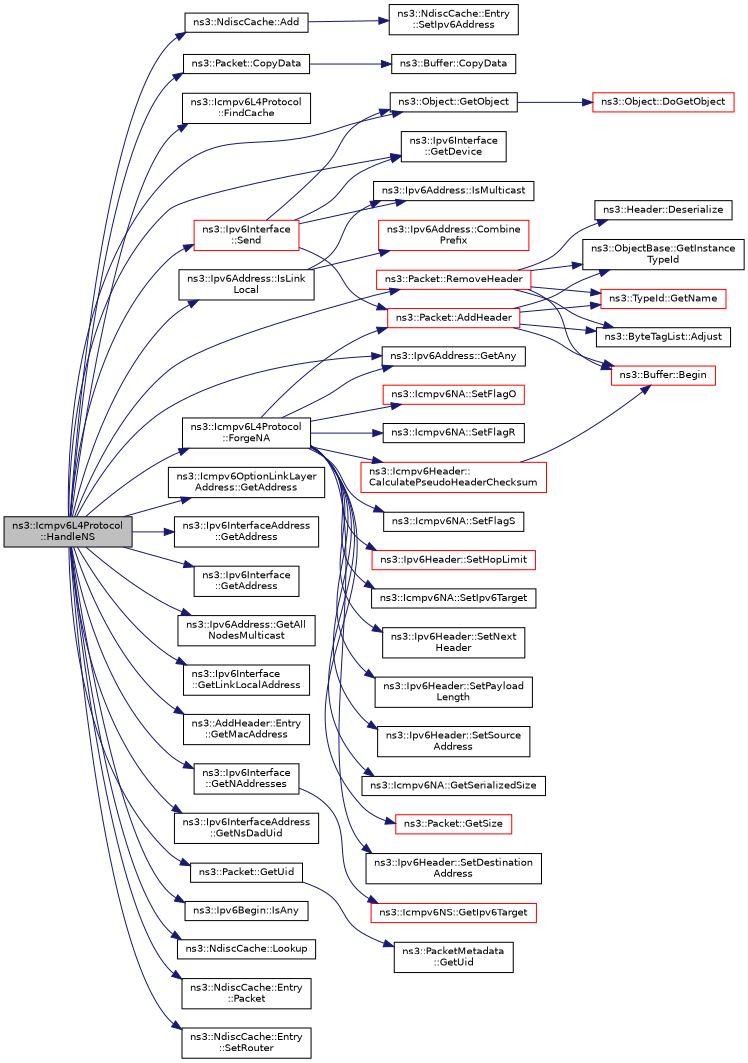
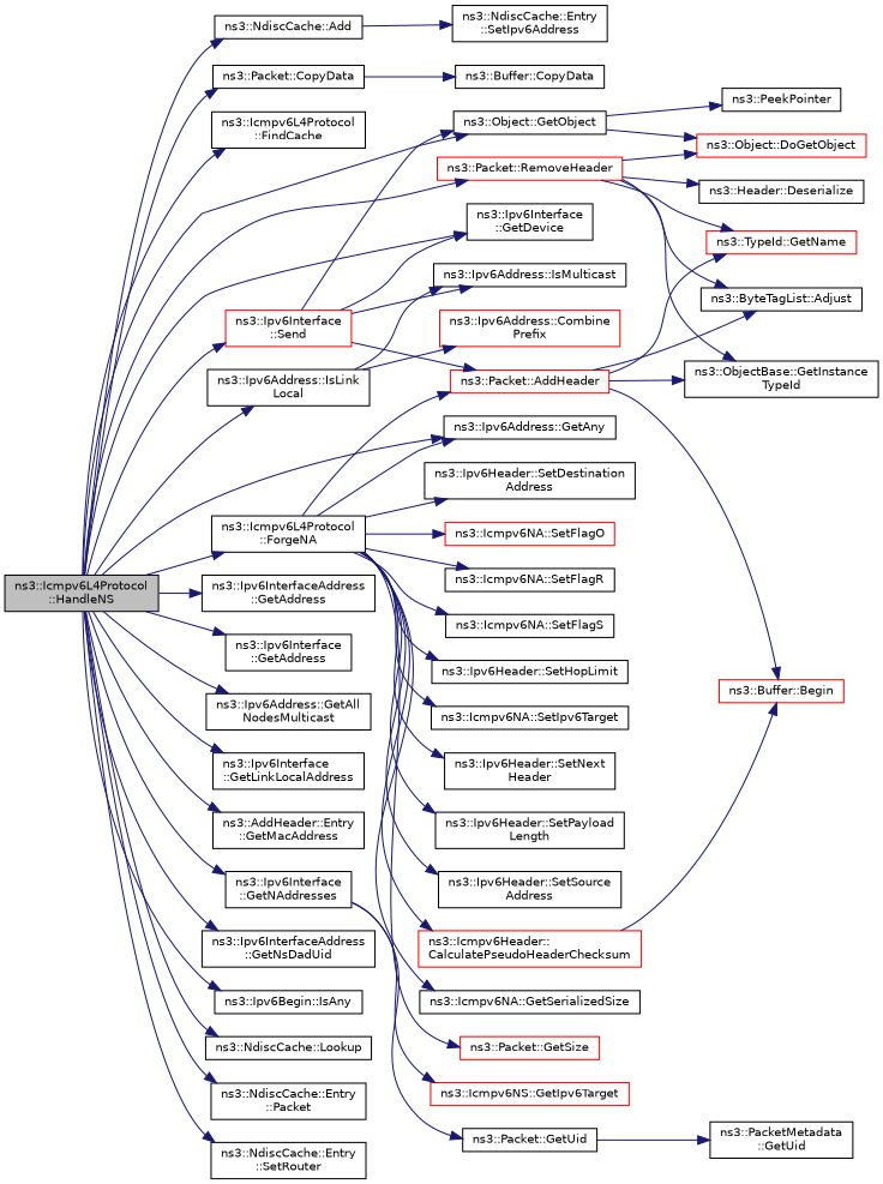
  digraph {
    rankdir=LR
    node [color=black fillcolor=white fontname=Helvetica fontsize=10 shape=record style=filled]
    edge [color=midnightblue fontname=Helvetica fontsize=10 labelfontname=Helvetica labelfontsize=10 style=solid]
    n1 [fillcolor=grey75 fontcolor=black height=0.2 label="ns3::Icmpv6L4Protocol\l::HandleNS" width=0.4]
    n2 [height=0.2 label="ns3::NdiscCache::Add" width=0.4]
    n3 [height=0.2 label="ns3::Packet::CopyData" width=0.4]
    n4 [height=0.2 label="ns3::Icmpv6L4Protocol\l::FindCache" width=0.4]
    n5 [height=0.2 label="ns3::Icmpv6L4Protocol\l::ForgeNA" width=0.4]
    n6 [height=0.2 label="ns3::Ipv6Address::GetAny" width=0.4]
-   n7 [height=0.2 label="ns3::Icmpv6OptionLinkLayer\lAddress::GetAddress" width=0.4]
    n8 [height=0.2 label="ns3::Ipv6InterfaceAddress\l::GetAddress" width=0.4]
    n9 [height=0.2 label="ns3::Ipv6Interface\l::GetAddress" width=0.4]
    n10 [height=0.2 label="ns3::Ipv6Address::GetAll\lNodesMulticast" width=0.4]
    n11 [height=0.2 label="ns3::Ipv6Interface\l::GetDevice" width=0.4]
    n12 [height=0.2 label="ns3::Ipv6Interface\l::GetLinkLocalAddress" width=0.4]
    n13 [height=0.2 label="ns3::AddHeader::Entry\l::GetMacAddress" width=0.4]
    n14 [height=0.2 label="ns3::Ipv6Interface\l::GetNAddresses" width=0.4]
    n15 [height=0.2 label="ns3::Ipv6InterfaceAddress\l::GetNsDadUid" width=0.4]
    n16 [height=0.2 label="ns3::Object::GetObject" width=0.4]
    n17 [height=0.2 label="ns3::Packet::GetUid" width=0.4]
    n18 [height=0.2 label="ns3::Ipv6Begin::IsAny" width=0.4]
    n19 [height=0.2 label="ns3::Ipv6Address::IsLink\lLocal" width=0.4]
    n20 [height=0.2 label="ns3::NdiscCache::Lookup" width=0.4]
    n21 [height=0.2 label="ns3::NdiscCache::Entry\l::Packet" width=0.4]
    n22 [color=red height=0.2 label="ns3::Packet::RemoveHeader" width=0.4]
    n23 [color=red height=0.2 label="ns3::Ipv6Interface\l::Send" width=0.4]
    n24 [height=0.2 label="ns3::NdiscCache::Entry\l::SetRouter" width=0.4]
    n25 [height=0.2 label="ns3::NdiscCache::Entry\l::SetIpv6Address" width=0.4]
    n26 [height=0.2 label="ns3::Buffer::CopyData" width=0.4]
    n27 [color=red height=0.2 label="ns3::Packet::AddHeader" width=0.4]
    n28 [color=red height=0.2 label="ns3::Icmpv6Header::\lCalculatePseudoHeaderChecksum" width=0.4]
    n29 [height=0.2 label="ns3::Icmpv6NA::GetSerializedSize" width=0.4]
    n30 [color=red height=0.2 label="ns3::Packet::GetSize" width=0.4]
    n31 [height=0.2 label="ns3::Ipv6Header::SetDestination\lAddress" width=0.4]
    n32 [color=red height=0.2 label="ns3::Icmpv6NA::SetFlagO" width=0.4]
    n33 [height=0.2 label="ns3::Icmpv6NA::SetFlagR" width=0.4]
    n34 [height=0.2 label="ns3::Icmpv6NA::SetFlagS" width=0.4]
-   n35 [color=red height=0.2 label="ns3::Ipv6Header::SetHopLimit" width=0.4]
+   n35 [height=0.2 label="ns3::Ipv6Header::SetHopLimit" width=0.4]
    n36 [height=0.2 label="ns3::Icmpv6NA::SetIpv6Target" width=0.4]
    n37 [height=0.2 label="ns3::Ipv6Header::SetNext\lHeader" width=0.4]
    n38 [height=0.2 label="ns3::Ipv6Header::SetPayload\lLength" width=0.4]
    n39 [height=0.2 label="ns3::Ipv6Header::SetSource\lAddress" width=0.4]
    n40 [color=red height=0.2 label="ns3::Icmpv6NS::GetIpv6Target" width=0.4]
    n41 [color=red height=0.2 label="ns3::Object::DoGetObject" width=0.4]
+   n42 [height=0.2 label="ns3::PeekPointer" width=0.4]
    n43 [height=0.2 label="ns3::PacketMetadata\l::GetUid" width=0.4]
    n44 [color=red height=0.2 label="ns3::Ipv6Address::Combine\lPrefix" width=0.4]
    n45 [height=0.2 label="ns3::Ipv6Address::IsMulticast" width=0.4]
    n46 [height=0.2 label="ns3::ByteTagList::Adjust" width=0.4]
    n47 [color=red height=0.2 label="ns3::Buffer::Begin" width=0.4]
    n48 [height=0.2 label="ns3::ObjectBase::GetInstance\lTypeId" width=0.4]
    n49 [color=red height=0.2 label="ns3::TypeId::GetName" width=0.4]
    n50 [height=0.2 label="ns3::Header::Deserialize" width=0.4]
    n1 -> n2
    n1 -> n3
    n1 -> n4
    n1 -> n5
    n1 -> n6
-   n1 -> n7
    n1 -> n8
    n1 -> n9
    n1 -> n10
    n1 -> n11
    n1 -> n12
    n1 -> n13
    n1 -> n14
    n1 -> n15
    n1 -> n16
-   n1 -> n17
+   n14 -> n17
    n1 -> n18
    n1 -> n19
    n1 -> n20
    n1 -> n21
    n1 -> n22
    n1 -> n23
    n1 -> n24
    n2 -> n25
    n3 -> n26
    n5 -> n6
    n5 -> n27
    n5 -> n28
    n5 -> n29
    n5 -> n30
    n5 -> n31
    n5 -> n32
    n5 -> n33
    n5 -> n34
    n5 -> n35
    n5 -> n36
    n5 -> n37
    n5 -> n38
    n5 -> n39
    n14 -> n40
    n16 -> n41
+   n16 -> n42
    n17 -> n43
    n19 -> n44
    n19 -> n45
    n22 -> n46
-   n22 -> n47
+   n22 -> n41
    n22 -> n48
    n22 -> n49
    n22 -> n50
    n23 -> n11
    n23 -> n16
    n23 -> n27
    n23 -> n45
    n27 -> n46
    n27 -> n47
    n27 -> n48
    n27 -> n49
    n28 -> n47
  }
